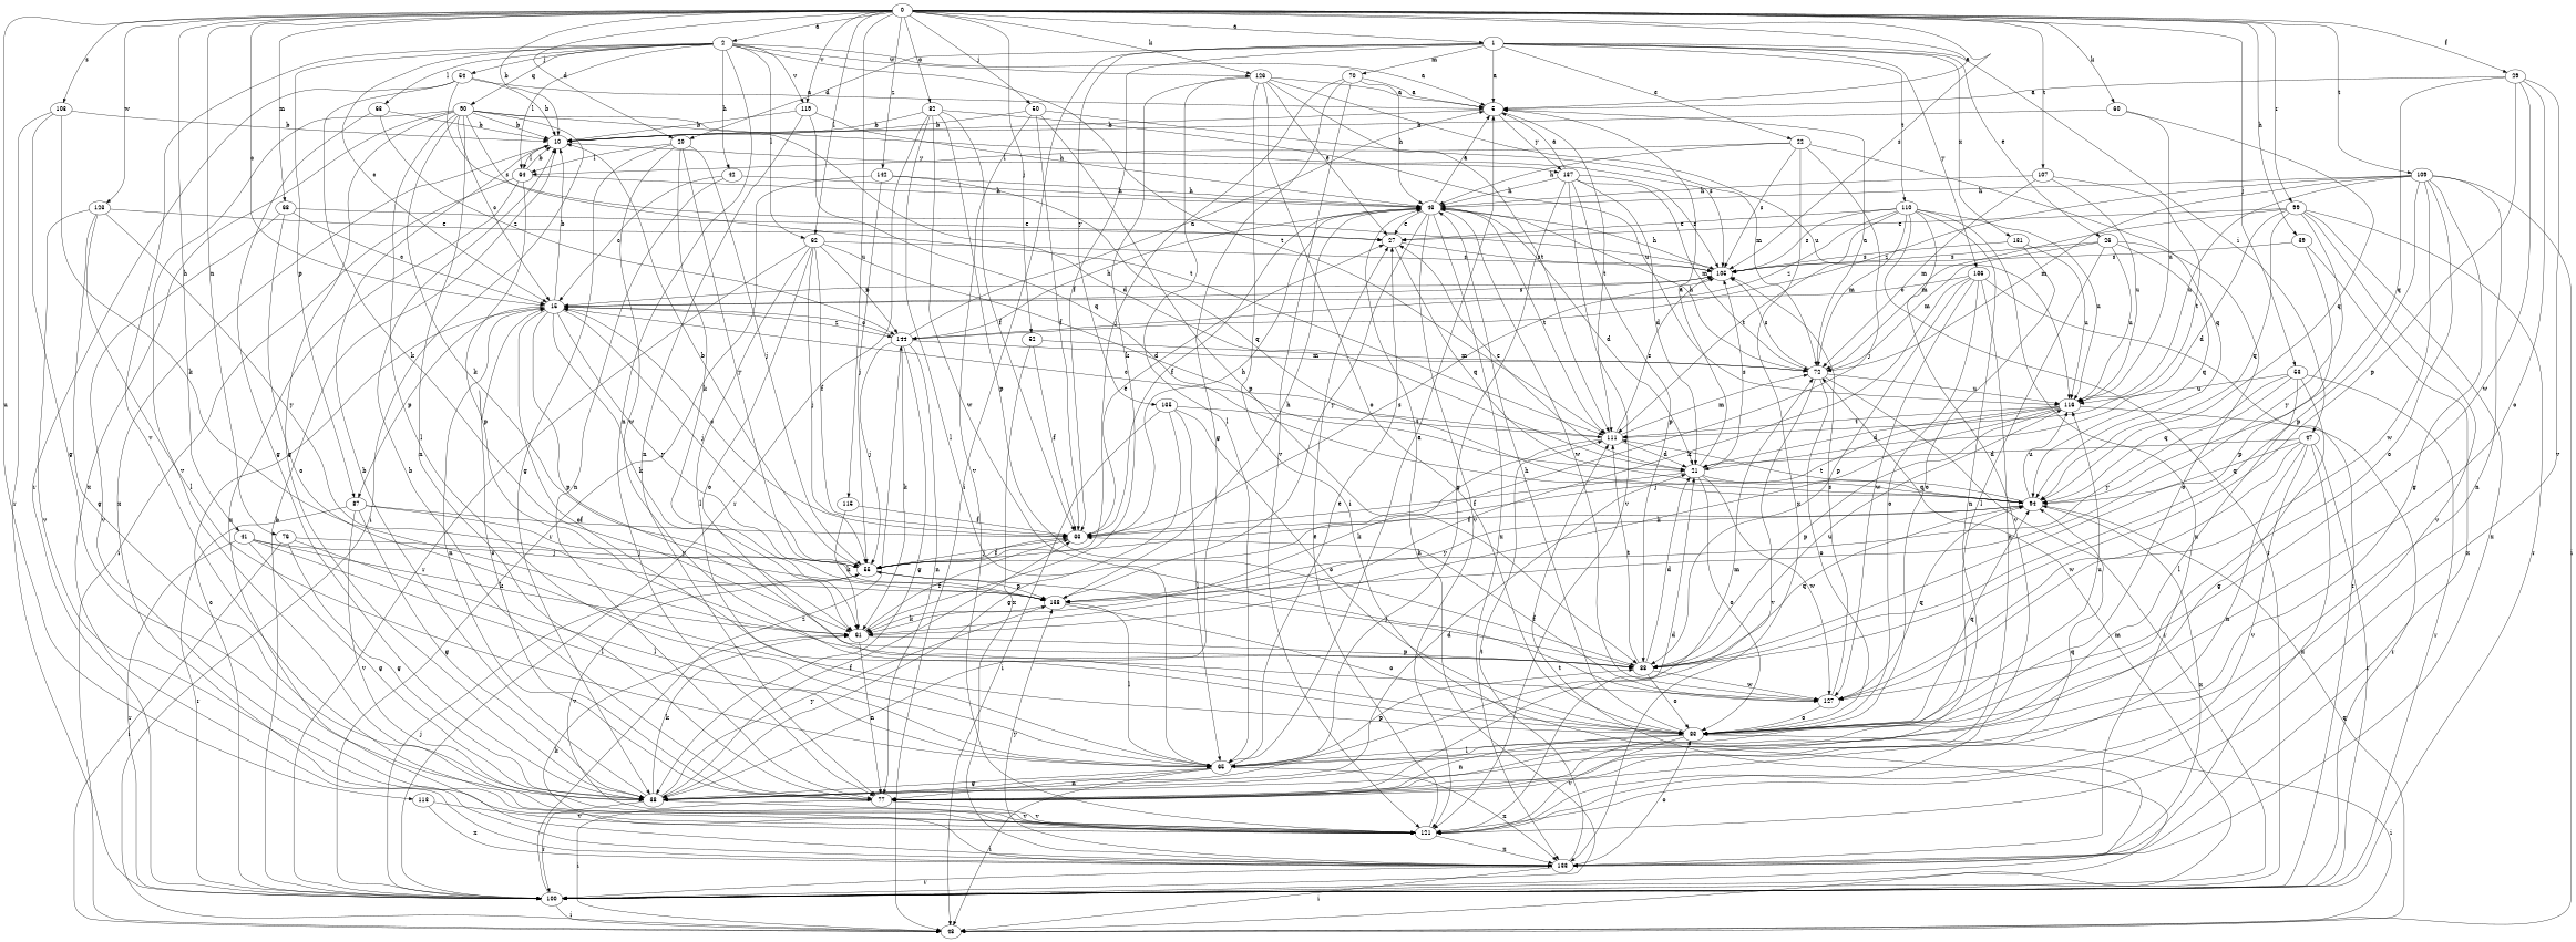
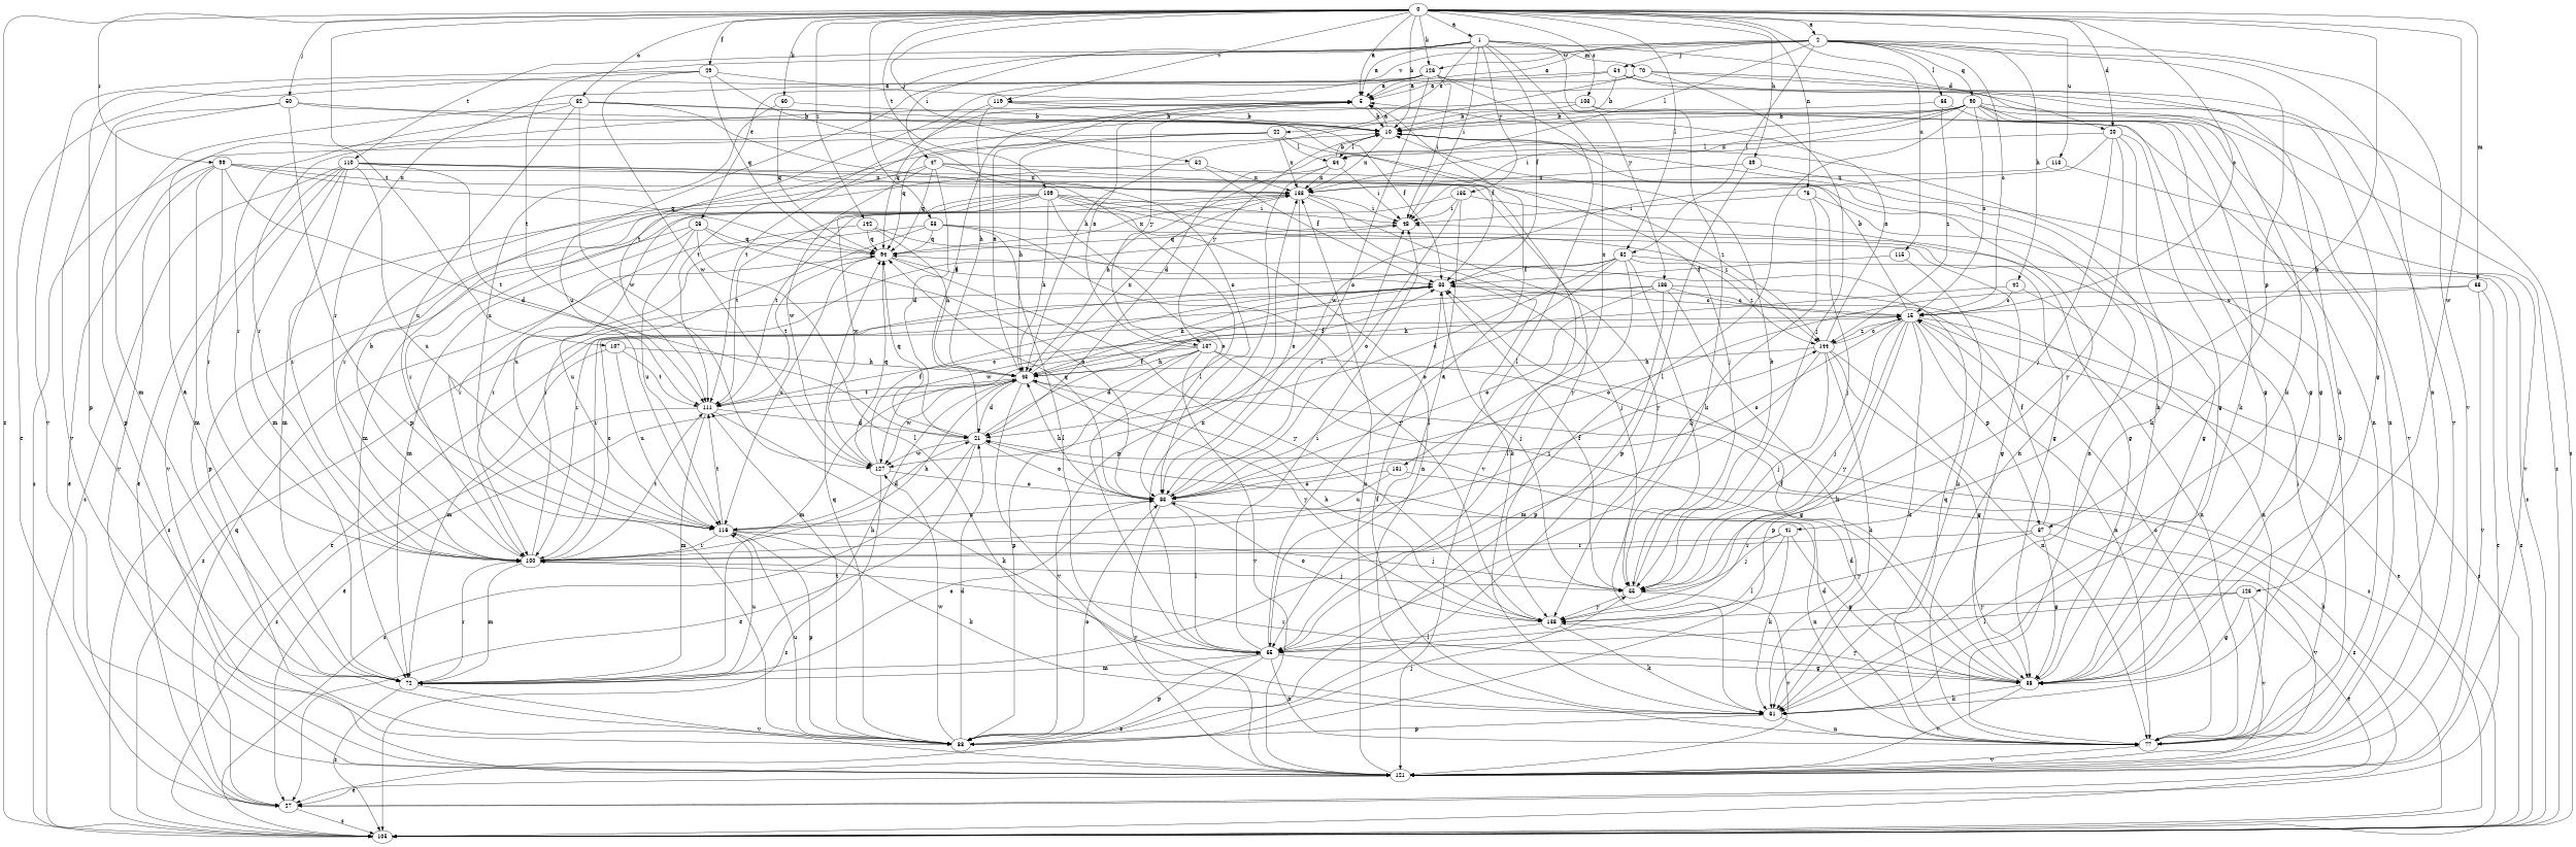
  strict digraph {
    0
    1
    2
    5
    10
    15
    20
    29
    39
    41
    50
    52
    53
    60
    62
    68
    76
    82
    99
    103
    105
    107
    109
    113
    115
    119
    123
    126
    142
    22
    26
    33
    47
    48
    70
    110
    131
    135
    136
    42
    54
    63
    64
    77
    87
    90
    111
    121
    137
    133
    55
    61
    83
    88
    138
    144
    38
    127
    94
    65
    100
    72
    116
    21
    27
    43
    0 -> 1 [label=a]
    0 -> 2 [label=a]
    0 -> 5 [label=a]
    0 -> 10 [label=b]
    0 -> 15 [label=c]
    0 -> 20 [label=d]
    0 -> 29 [label=f]
    0 -> 39 [label=h]
    0 -> 41 [label=h]
    0 -> 50 [label=j]
    0 -> 52 [label=j]
    0 -> 53 [label=j]
    0 -> 60 [label=k]
    0 -> 62 [label=l]
    0 -> 68 [label=m]
    0 -> 76 [label=n]
    0 -> 82 [label=o]
    0 -> 99 [label=r]
    0 -> 103 [label=s]
    0 -> 105 [label=s]
    0 -> 107 [label=t]
    0 -> 109 [label=t]
    0 -> 113 [label=u]
    0 -> 115 [label=u]
    0 -> 119 [label=v]
    0 -> 123 [label=w]
    0 -> 126 [label=k]
    0 -> 142 [label=z]
    1 -> 5 [label=a]
    1 -> 20 [label=d]
    1 -> 22 [label=e]
    1 -> 26 [label=e]
    1 -> 33 [label=f]
    1 -> 47 [label=i]
    1 -> 48 [label=i]
    1 -> 70 [label=m]
    1 -> 110 [label=t]
    1 -> 131 [label=x]
    1 -> 135 [label=y]
    1 -> 136 [label=y]
    2 -> 5 [label=a]
    2 -> 15 [label=c]
    2 -> 62 [label=l]
    2 -> 119 [label=v]
    2 -> 126 [label=w]
    2 -> 42 [label=h]
    2 -> 54 [label=j]
    2 -> 63 [label=l]
    2 -> 64 [label=l]
    2 -> 77 [label=n]
    2 -> 87 [label=p]
    2 -> 90 [label=q]
    2 -> 111 [label=t]
    2 -> 121 [label=v]
    5 -> 10 [label=b]
    5 -> 111 [label=t]
    5 -> 137 [label=y]
+   10 -> 5 [label=a]
    10 -> 64 [label=l]
    10 -> 137 [label=y]
    10 -> 133 [label=x]
    15 -> 10 [label=b]
    15 -> 105 [label=s]
    15 -> 77 [label=n]
    15 -> 87 [label=p]
    15 -> 55 [label=j]
    15 -> 61 [label=k]
    15 -> 83 [label=o]
    15 -> 88 [label=p]
    15 -> 138 [label=y]
    15 -> 144 [label=z]
    20 -> 64 [label=l]
    20 -> 55 [label=j]
    20 -> 61 [label=k]
    20 -> 138 [label=y]
    20 -> 38 [label=g]
    20 -> 127 [label=w]
    29 -> 5 [label=a]
    29 -> 121 [label=v]
    29 -> 83 [label=o]
    29 -> 88 [label=p]
    29 -> 127 [label=w]
    29 -> 94 [label=q]
    39 -> 105 [label=s]
    39 -> 133 [label=x]
    39 -> 88 [label=p]
    41 -> 55 [label=j]
    41 -> 61 [label=k]
    41 -> 38 [label=g]
    41 -> 65 [label=l]
    41 -> 100 [label=r]
    50 -> 10 [label=b]
    50 -> 33 [label=f]
    50 -> 121 [label=v]
    50 -> 88 [label=p]
    50 -> 72 [label=m]
    52 -> 33 [label=f]
    52 -> 133 [label=x]
    52 -> 72 [label=m]
    53 -> 138 [label=y]
    53 -> 38 [label=g]
    53 -> 94 [label=q]
    53 -> 65 [label=l]
    53 -> 100 [label=r]
    53 -> 116 [label=u]
    60 -> 10 [label=b]
    60 -> 94 [label=q]
    60 -> 116 [label=u]
    62 -> 105 [label=s]
    62 -> 33 [label=f]
    62 -> 55 [label=j]
    62 -> 83 [label=o]
    62 -> 144 [label=z]
    62 -> 65 [label=l]
    62 -> 100 [label=r]
    62 -> 21 [label=d]
    68 -> 15 [label=c]
    68 -> 121 [label=v]
    68 -> 83 [label=o]
    68 -> 27 [label=e]
    76 -> 48 [label=i]
    76 -> 55 [label=j]
    76 -> 38 [label=g]
    76 -> 65 [label=l]
    82 -> 10 [label=b]
    82 -> 33 [label=f]
    82 -> 88 [label=p]
    82 -> 127 [label=w]
    82 -> 65 [label=l]
    82 -> 100 [label=r]
    82 -> 116 [label=u]
    99 -> 121 [label=v]
    99 -> 133 [label=x]
    99 -> 138 [label=y]
    99 -> 94 [label=q]
    99 -> 100 [label=r]
    99 -> 72 [label=m]
    99 -> 21 [label=d]
    99 -> 27 [label=e]
    103 -> 10 [label=b]
    103 -> 61 [label=k]
    103 -> 38 [label=g]
    103 -> 100 [label=r]
    105 -> 15 [label=c]
    105 -> 43 [label=h]
    107 -> 111 [label=t]
    107 -> 72 [label=m]
    107 -> 116 [label=u]
    107 -> 43 [label=h]
    109 -> 48 [label=i]
    109 -> 77 [label=n]
    109 -> 83 [label=o]
    109 -> 88 [label=p]
    109 -> 144 [label=z]
    109 -> 38 [label=g]
    109 -> 127 [label=w]
    109 -> 72 [label=m]
    109 -> 116 [label=u]
    109 -> 43 [label=h]
    113 -> 121 [label=v]
    113 -> 133 [label=x]
    115 -> 33 [label=f]
    115 -> 61 [label=k]
    119 -> 10 [label=b]
    119 -> 77 [label=n]
    119 -> 94 [label=q]
    119 -> 43 [label=h]
    123 -> 121 [label=v]
    123 -> 138 [label=y]
    123 -> 38 [label=g]
    123 -> 65 [label=l]
    123 -> 27 [label=e]
    126 -> 5 [label=a]
    126 -> 48 [label=i]
    126 -> 111 [label=t]
    126 -> 61 [label=k]
    126 -> 83 [label=o]
    126 -> 65 [label=l]
    126 -> 116 [label=u]
    126 -> 27 [label=e]
    142 -> 55 [label=j]
    142 -> 94 [label=q]
    142 -> 100 [label=r]
    142 -> 43 [label=h]
    22 -> 105 [label=s]
    22 -> 64 [label=l]
    22 -> 133 [label=x]
    22 -> 55 [label=j]
    22 -> 94 [label=q]
    22 -> 43 [label=h]
    26 -> 105 [label=s]
    26 -> 83 [label=o]
    26 -> 94 [label=q]
    26 -> 65 [label=l]
    26 -> 72 [label=m]
    26 -> 116 [label=u]
    33 -> 15 [label=c]
    33 -> 105 [label=s]
    33 -> 55 [label=j]
    33 -> 27 [label=e]
    33 -> 43 [label=h]
    47 -> 77 [label=n]
    47 -> 121 [label=v]
    47 -> 133 [label=x]
    47 -> 127 [label=w]
    47 -> 94 [label=q]
    47 -> 100 [label=r]
    47 -> 21 [label=d]
    48 -> 94 [label=q]
    70 -> 5 [label=a]
    70 -> 121 [label=v]
    70 -> 55 [label=j]
    70 -> 38 [label=g]
    70 -> 43 [label=h]
    110 -> 105 [label=s]
    110 -> 77 [label=n]
    110 -> 111 [label=t]
    110 -> 121 [label=v]
    110 -> 133 [label=x]
    110 -> 144 [label=z]
    110 -> 100 [label=r]
    110 -> 72 [label=m]
    110 -> 116 [label=u]
    110 -> 27 [label=e]
    131 -> 105 [label=s]
    131 -> 83 [label=o]
    131 -> 116 [label=u]
    135 -> 48 [label=i]
    135 -> 111 [label=t]
    135 -> 83 [label=o]
    135 -> 38 [label=g]
    135 -> 65 [label=l]
    136 -> 15 [label=c]
    136 -> 77 [label=n]
    136 -> 61 [label=k]
    136 -> 83 [label=o]
    136 -> 88 [label=p]
    136 -> 127 [label=w]
    136 -> 100 [label=r]
    42 -> 15 [label=c]
    42 -> 77 [label=n]
    42 -> 43 [label=h]
    54 -> 5 [label=a]
    54 -> 10 [label=b]
    54 -> 105 [label=s]
    54 -> 61 [label=k]
    54 -> 100 [label=r]
    63 -> 10 [label=b]
    63 -> 144 [label=z]
    63 -> 38 [label=g]
    64 -> 10 [label=b]
    64 -> 48 [label=i]
    64 -> 133 [label=x]
    64 -> 88 [label=p]
    64 -> 43 [label=h]
    77 -> 10 [label=b]
    77 -> 15 [label=c]
    77 -> 48 [label=i]
    77 -> 121 [label=v]
    77 -> 94 [label=q]
    77 -> 21 [label=d]
    87 -> 33 [label=f]
    87 -> 121 [label=v]
    87 -> 138 [label=y]
    87 -> 38 [label=g]
    87 -> 100 [label=r]
    90 -> 10 [label=b]
    90 -> 15 [label=c]
    90 -> 105 [label=s]
    90 -> 48 [label=i]
    90 -> 77 [label=n]
    90 -> 111 [label=t]
    90 -> 121 [label=v]
    90 -> 133 [label=x]
    90 -> 61 [label=k]
    90 -> 38 [label=g]
    90 -> 65 [label=l]
    90 -> 21 [label=d]
    111 -> 15 [label=c]
    111 -> 105 [label=s]
    111 -> 61 [label=k]
    111 -> 72 [label=m]
    111 -> 21 [label=d]
    121 -> 133 [label=x]
    121 -> 27 [label=e]
    137 -> 5 [label=a]
    137 -> 105 [label=s]
    137 -> 121 [label=v]
    137 -> 88 [label=p]
    137 -> 38 [label=g]
    137 -> 72 [label=m]
    137 -> 21 [label=d]
    137 -> 43 [label=h]
    133 -> 48 [label=i]
    133 -> 111 [label=t]
    133 -> 61 [label=k]
    133 -> 83 [label=o]
    133 -> 138 [label=y]
    133 -> 100 [label=r]
    55 -> 10 [label=b]
    55 -> 33 [label=f]
    55 -> 121 [label=v]
-   55 -> 138 [label=p]
+   55 -> 138 [label=y]
    61 -> 33 [label=f]
    61 -> 77 [label=n]
    61 -> 88 [label=p]
    83 -> 48 [label=i]
    83 -> 77 [label=n]
    83 -> 121 [label=v]
    83 -> 94 [label=q]
    83 -> 65 [label=l]
    83 -> 116 [label=u]
    83 -> 43 [label=h]
    88 -> 111 [label=t]
    88 -> 55 [label=j]
    88 -> 83 [label=o]
    88 -> 127 [label=w]
    88 -> 94 [label=q]
    88 -> 116 [label=u]
    88 -> 21 [label=d]
    138 -> 61 [label=k]
    138 -> 83 [label=o]
    138 -> 65 [label=l]
    138 -> 43 [label=h]
    144 -> 5 [label=a]
    144 -> 15 [label=c]
    144 -> 77 [label=n]
    144 -> 55 [label=j]
    144 -> 61 [label=k]
    144 -> 38 [label=g]
    144 -> 72 [label=m]
    144 -> 43 [label=h]
    38 -> 10 [label=b]
    38 -> 33 [label=f]
    38 -> 121 [label=v]
    38 -> 61 [label=k]
    38 -> 138 [label=y]
    38 -> 100 [label=r]
    38 -> 21 [label=d]
    127 -> 105 [label=s]
    127 -> 33 [label=f]
    127 -> 83 [label=o]
    127 -> 94 [label=q]
    94 -> 33 [label=f]
    94 -> 111 [label=t]
    94 -> 133 [label=x]
    94 -> 138 [label=y]
    94 -> 116 [label=u]
    65 -> 5 [label=a]
    65 -> 48 [label=i]
    65 -> 77 [label=n]
    65 -> 133 [label=x]
    65 -> 88 [label=p]
    65 -> 38 [label=g]
    65 -> 72 [label=m]
    65 -> 27 [label=e]
    100 -> 10 [label=b]
    100 -> 15 [label=c]
    100 -> 48 [label=i]
    100 -> 111 [label=t]
    100 -> 55 [label=j]
    100 -> 144 [label=z]
    100 -> 72 [label=m]
    100 -> 43 [label=h]
    72 -> 5 [label=a]
    72 -> 105 [label=s]
    72 -> 121 [label=v]
    72 -> 83 [label=o]
    72 -> 100 [label=r]
    72 -> 116 [label=u]
    72 -> 43 [label=h]
    116 -> 111 [label=t]
    116 -> 55 [label=j]
    116 -> 61 [label=k]
    116 -> 88 [label=p]
    116 -> 100 [label=r]
    116 -> 21 [label=d]
    21 -> 5 [label=a]
    21 -> 105 [label=s]
    21 -> 33 [label=f]
    21 -> 83 [label=o]
    21 -> 127 [label=w]
    21 -> 94 [label=q]
    21 -> 27 [label=e]
    27 -> 105 [label=s]
    27 -> 94 [label=q]
    43 -> 5 [label=a]
    43 -> 33 [label=f]
    43 -> 111 [label=t]
    43 -> 121 [label=v]
    43 -> 133 [label=x]
    43 -> 138 [label=y]
    43 -> 127 [label=w]
    43 -> 21 [label=d]
    43 -> 27 [label=e]
  }
